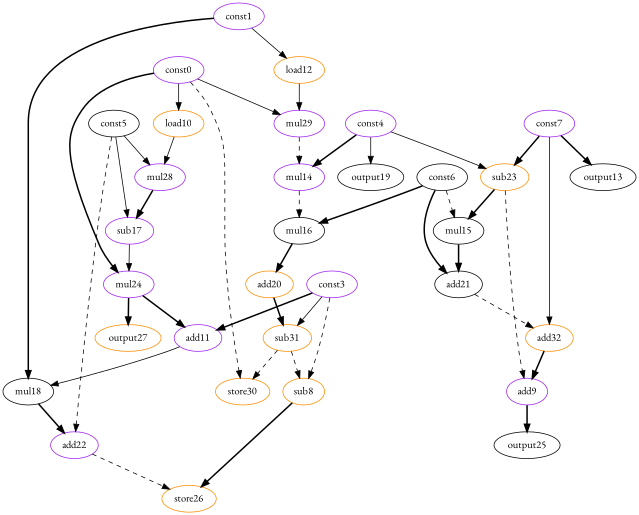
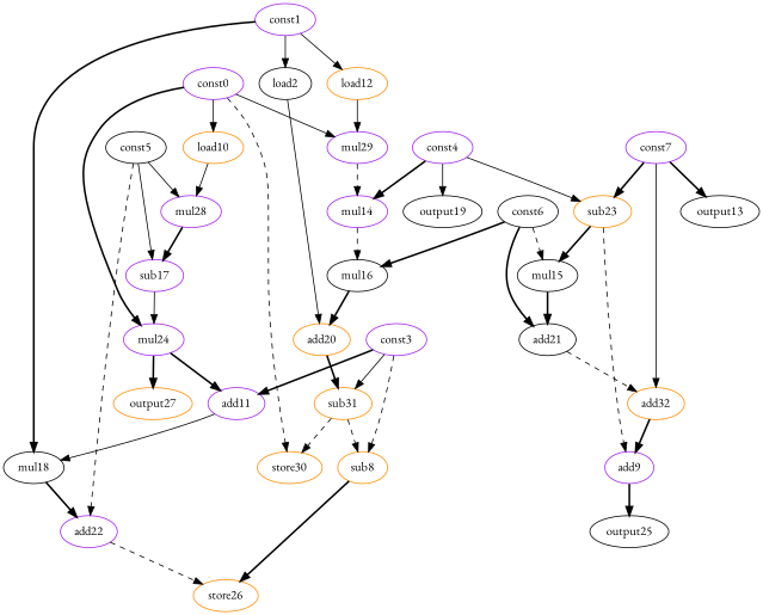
  digraph {
    fontname="EB Garamond"
    node [color=purple fontname="EB Garamond" opcode=const]
    edge [fontname="EB Garamond" operand=0 style=bold]
    load10 [color=darkorange opcode=load]
    const0
    mul24 [opcode=mul]
    mul29 [opcode=mul]
    store30 [color=darkorange opcode=store]
    mul28 [opcode=mul]
    add11 [opcode=add]
    output27 [color=darkorange opcode=output]
    mul14 [opcode=mul]
+   load2 [color=black opcode=load]
    const1
    load12 [color=darkorange opcode=load]
    mul18 [color=black opcode=mul]
    add20 [color=darkorange opcode=add]
    add22 [opcode=add]
    sub31 [color=darkorange opcode=sub]
    sub8 [color=darkorange opcode=sub]
    const3
    store26 [color=darkorange opcode=store]
    const4
    output19 [color=black opcode=output]
    sub23 [color=darkorange opcode=sub]
    mul16 [color=black opcode=mul]
    mul15 [color=black opcode=mul]
    add9 [opcode=add]
    const5 [color=black]
    sub17 [opcode=sub]
    const6 [color=black]
    add21 [color=black opcode=add]
    add32 [color=darkorange opcode=add]
    const7
    output13 [color=black opcode=output]
    output25 [color=black opcode=output]
    load10 -> mul28 [style=solid]
    const0 -> load10 [style=solid]
    const0 -> mul24
    const0 -> mul29 [style=solid]
    const0 -> store30 [style=dashed]
    mul24 -> add11
    mul24 -> output27
    mul29 -> mul14 [operand=1 style=dashed]
    mul28 -> sub17
    add11 -> mul18 [operand=1 style=solid]
    mul14 -> mul16 [style=dashed]
+   load2 -> add20 [operand=1 style=solid]
+   const1 -> load2 [style=solid]
    const1 -> load12 [style=solid]
    const1 -> mul18
    load12 -> mul29 [operand=1 style=solid]
    mul18 -> add22
    add20 -> sub31 [operand=1]
    add22 -> store26 [operand=1 style=dashed]
    sub31 -> store30 [operand=1 style=dashed]
    sub31 -> sub8 [operand=1 style=dashed]
    sub8 -> store26
    const3 -> add11 [operand=1]
    const3 -> sub31 [style=solid]
    const3 -> sub8 [style=dashed]
    const4 -> mul14
    const4 -> output19 [style=solid]
    const4 -> sub23 [style=solid]
    sub23 -> mul15 [operand=1]
    sub23 -> add9 [operand=1 style=dashed]
    mul16 -> add20
    mul15 -> add21 [operand=1]
    add9 -> output25
    const5 -> mul28 [operand=1 style=solid]
    const5 -> add22 [operand=1 style=dashed]
    const5 -> sub17 [operand=1 style=solid]
    sub17 -> mul24 [operand=1 style=solid]
    const6 -> mul16 [operand=1]
    const6 -> mul15 [style=dashed]
    const6 -> add21
    add21 -> add32 [style=dashed]
    add32 -> add9
    const7 -> sub23 [operand=1]
    const7 -> add32 [operand=1 style=solid]
    const7 -> output13
  }
